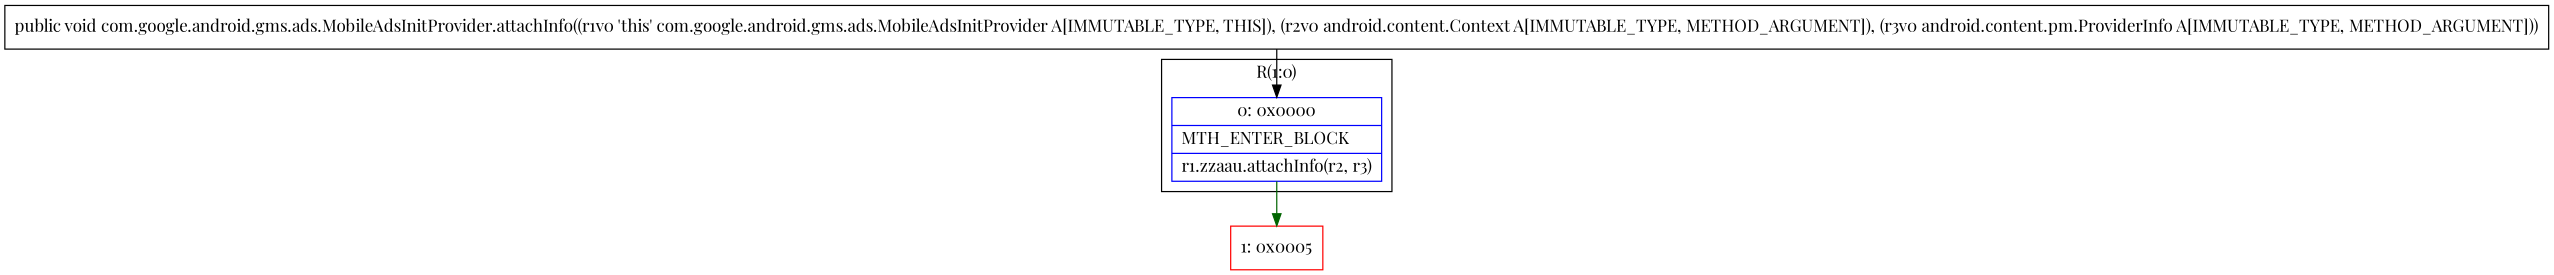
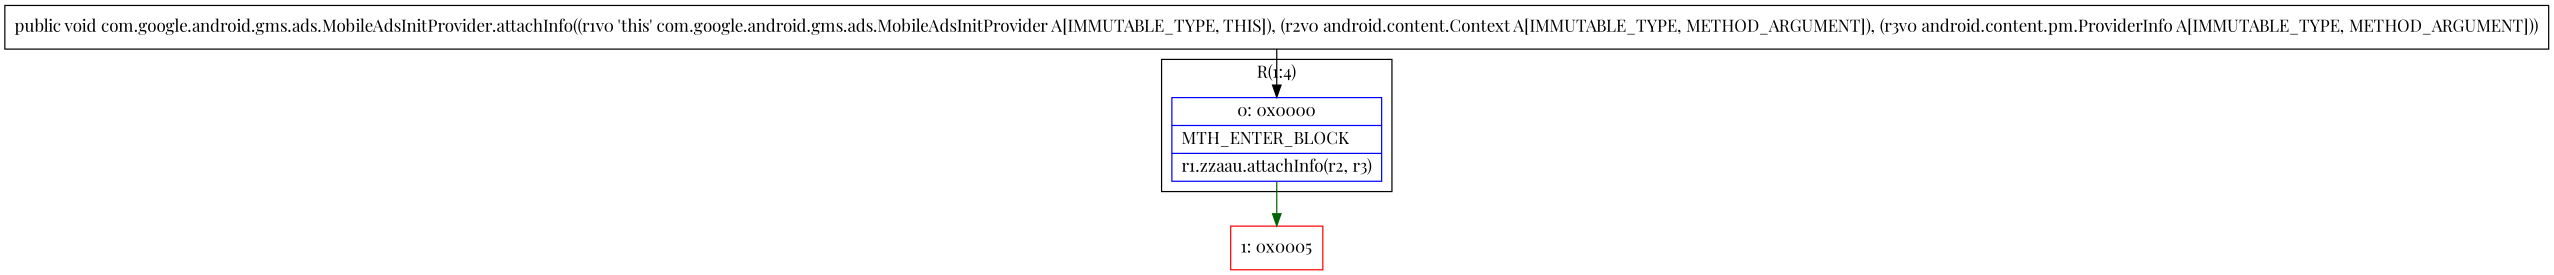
  digraph {
    fontname="Playfair Display"
    node [shape=record fontname="Playfair Display"]
    edge [arrowhead=normal fontname="Playfair Display"]
    n1 [color=blue label="{0\:\ 0x0000|MTH_ENTER_BLOCK\l|r1.zzaau.attachInfo(r2, r3)\l}"]
    n2 [color=red label="{1\:\ 0x0005}"]
    n3 [label="{public void com.google.android.gms.ads.MobileAdsInitProvider.attachInfo((r1v0 'this' com.google.android.gms.ads.MobileAdsInitProvider A[IMMUTABLE_TYPE, THIS]), (r2v0 android.content.Context A[IMMUTABLE_TYPE, METHOD_ARGUMENT]), (r3v0 android.content.pm.ProviderInfo A[IMMUTABLE_TYPE, METHOD_ARGUMENT])) }"]
    subgraph cluster_1 {
-     label="R(1:0)"
+     label="R(1:4)"
      n1
    }
    n1 -> n2 [color=darkgreen]
    n3 -> n1 [color=black]
  }
